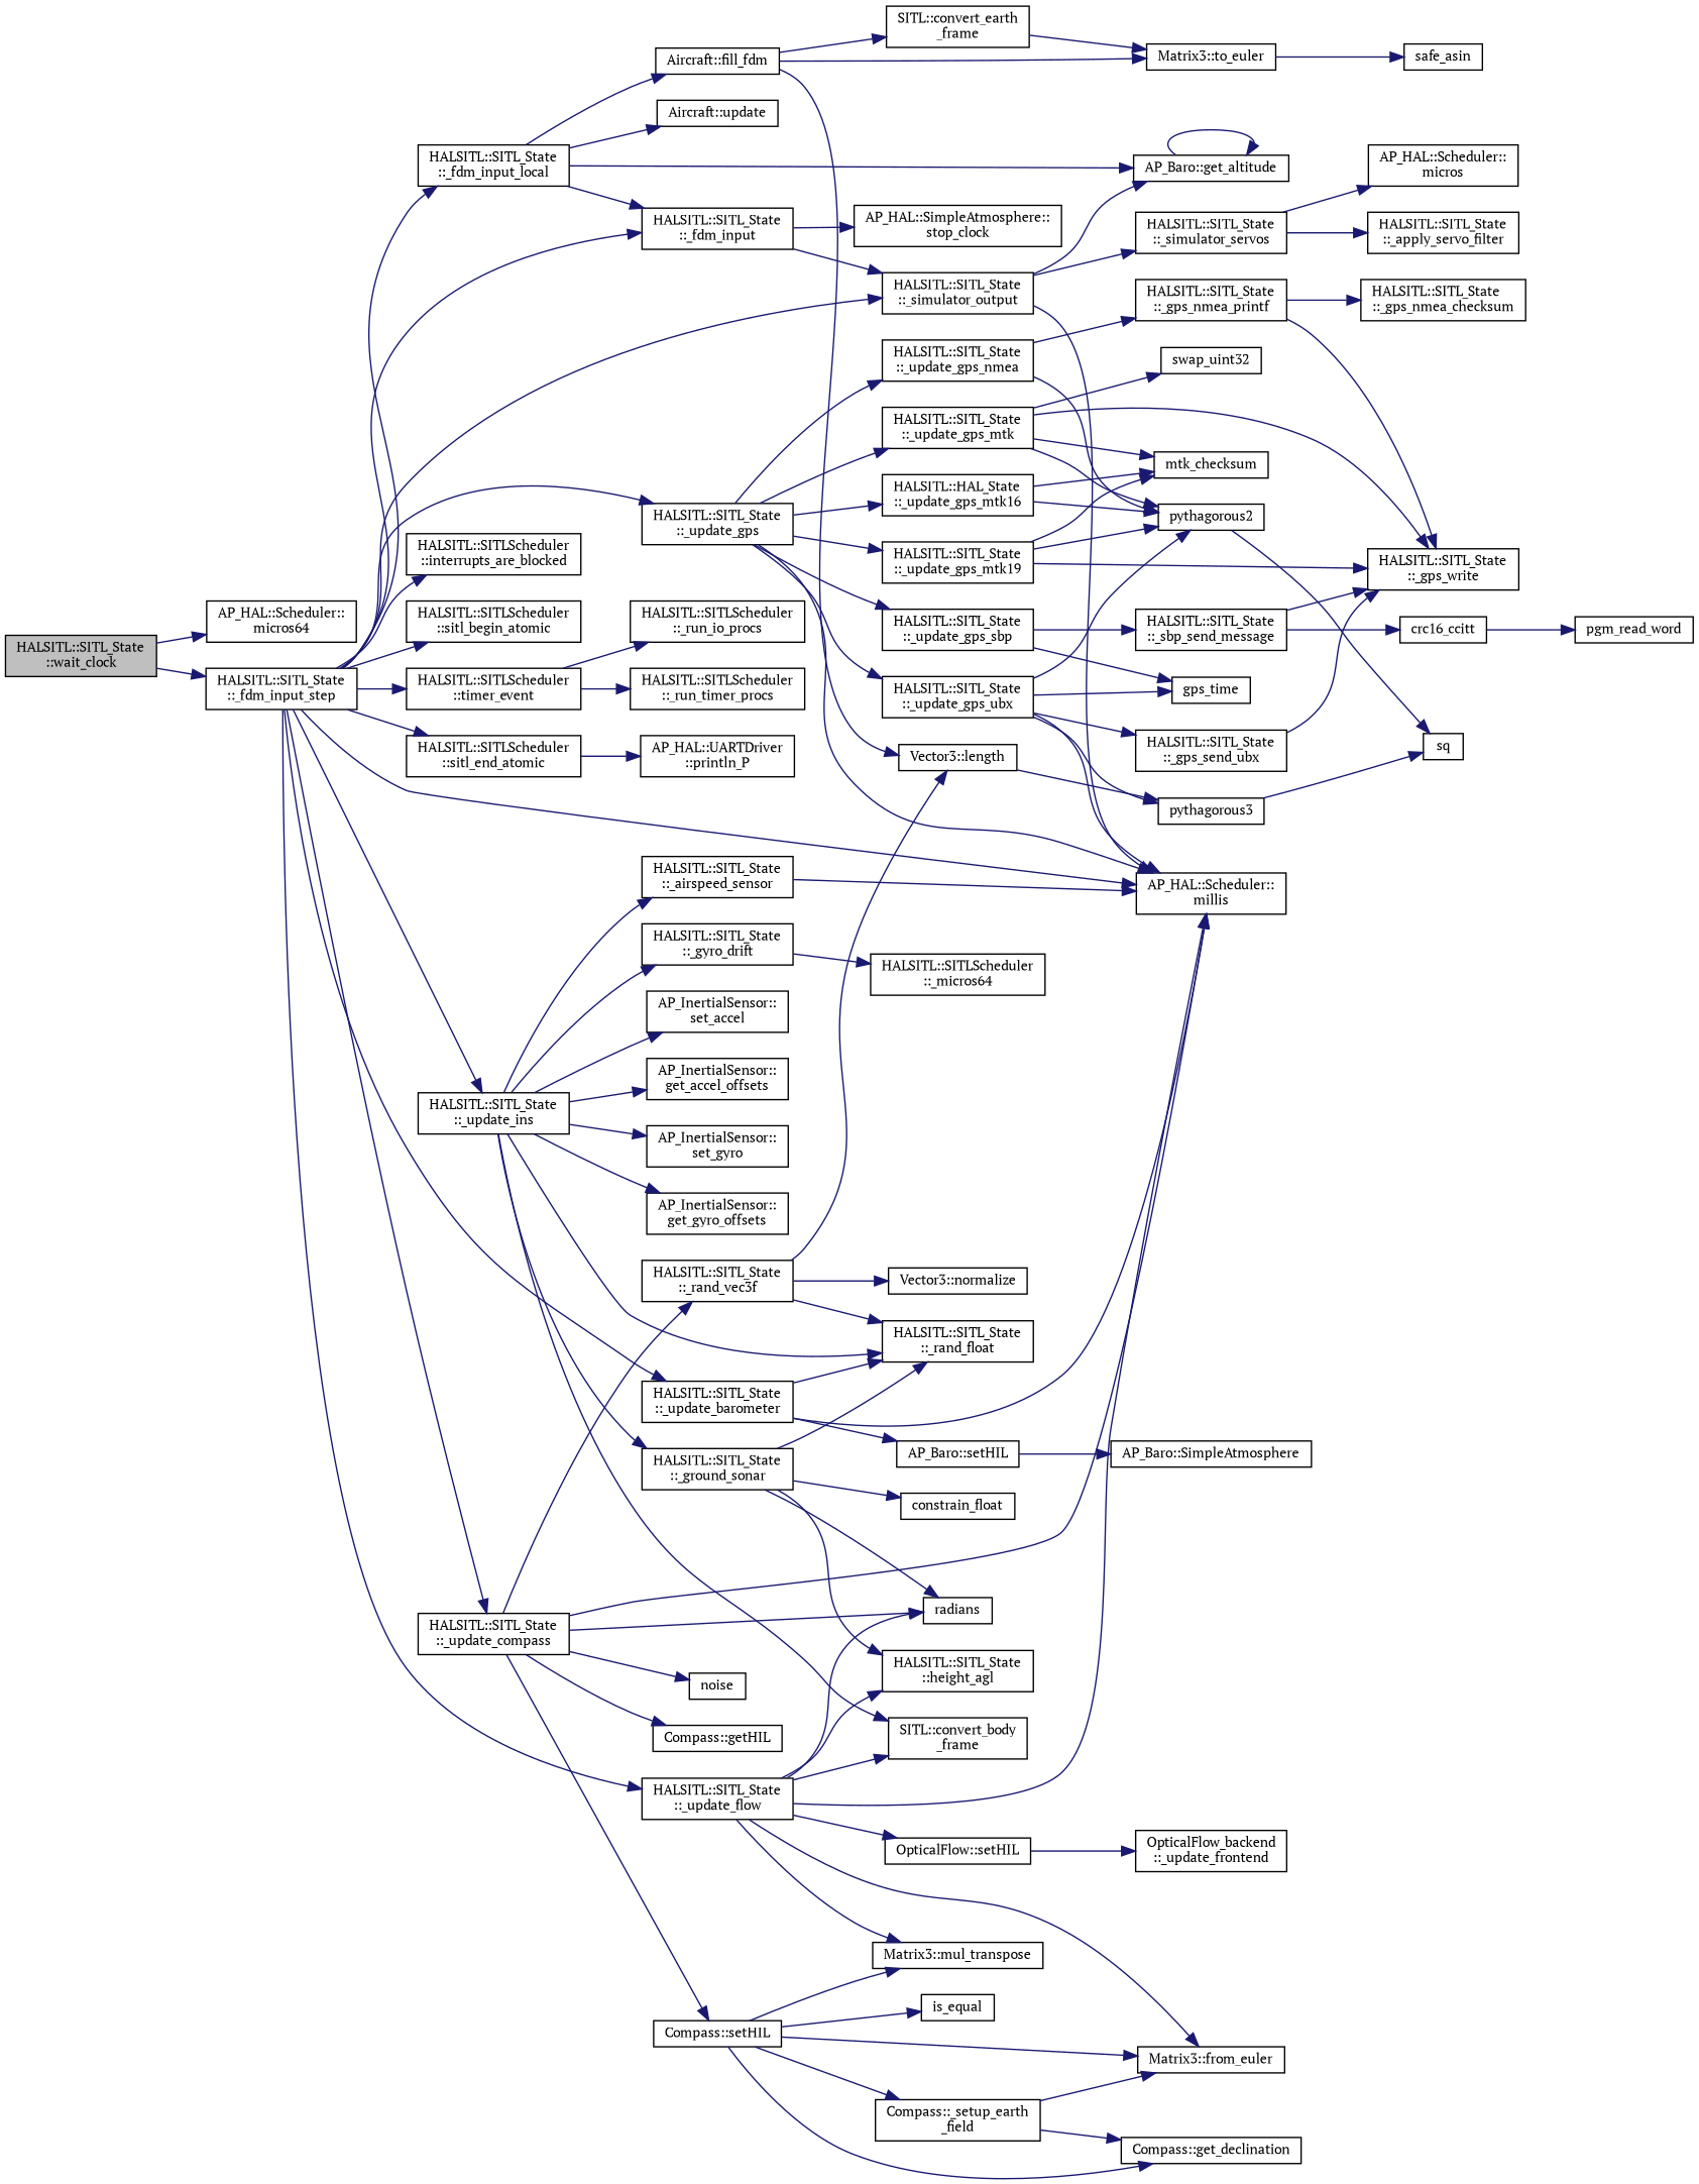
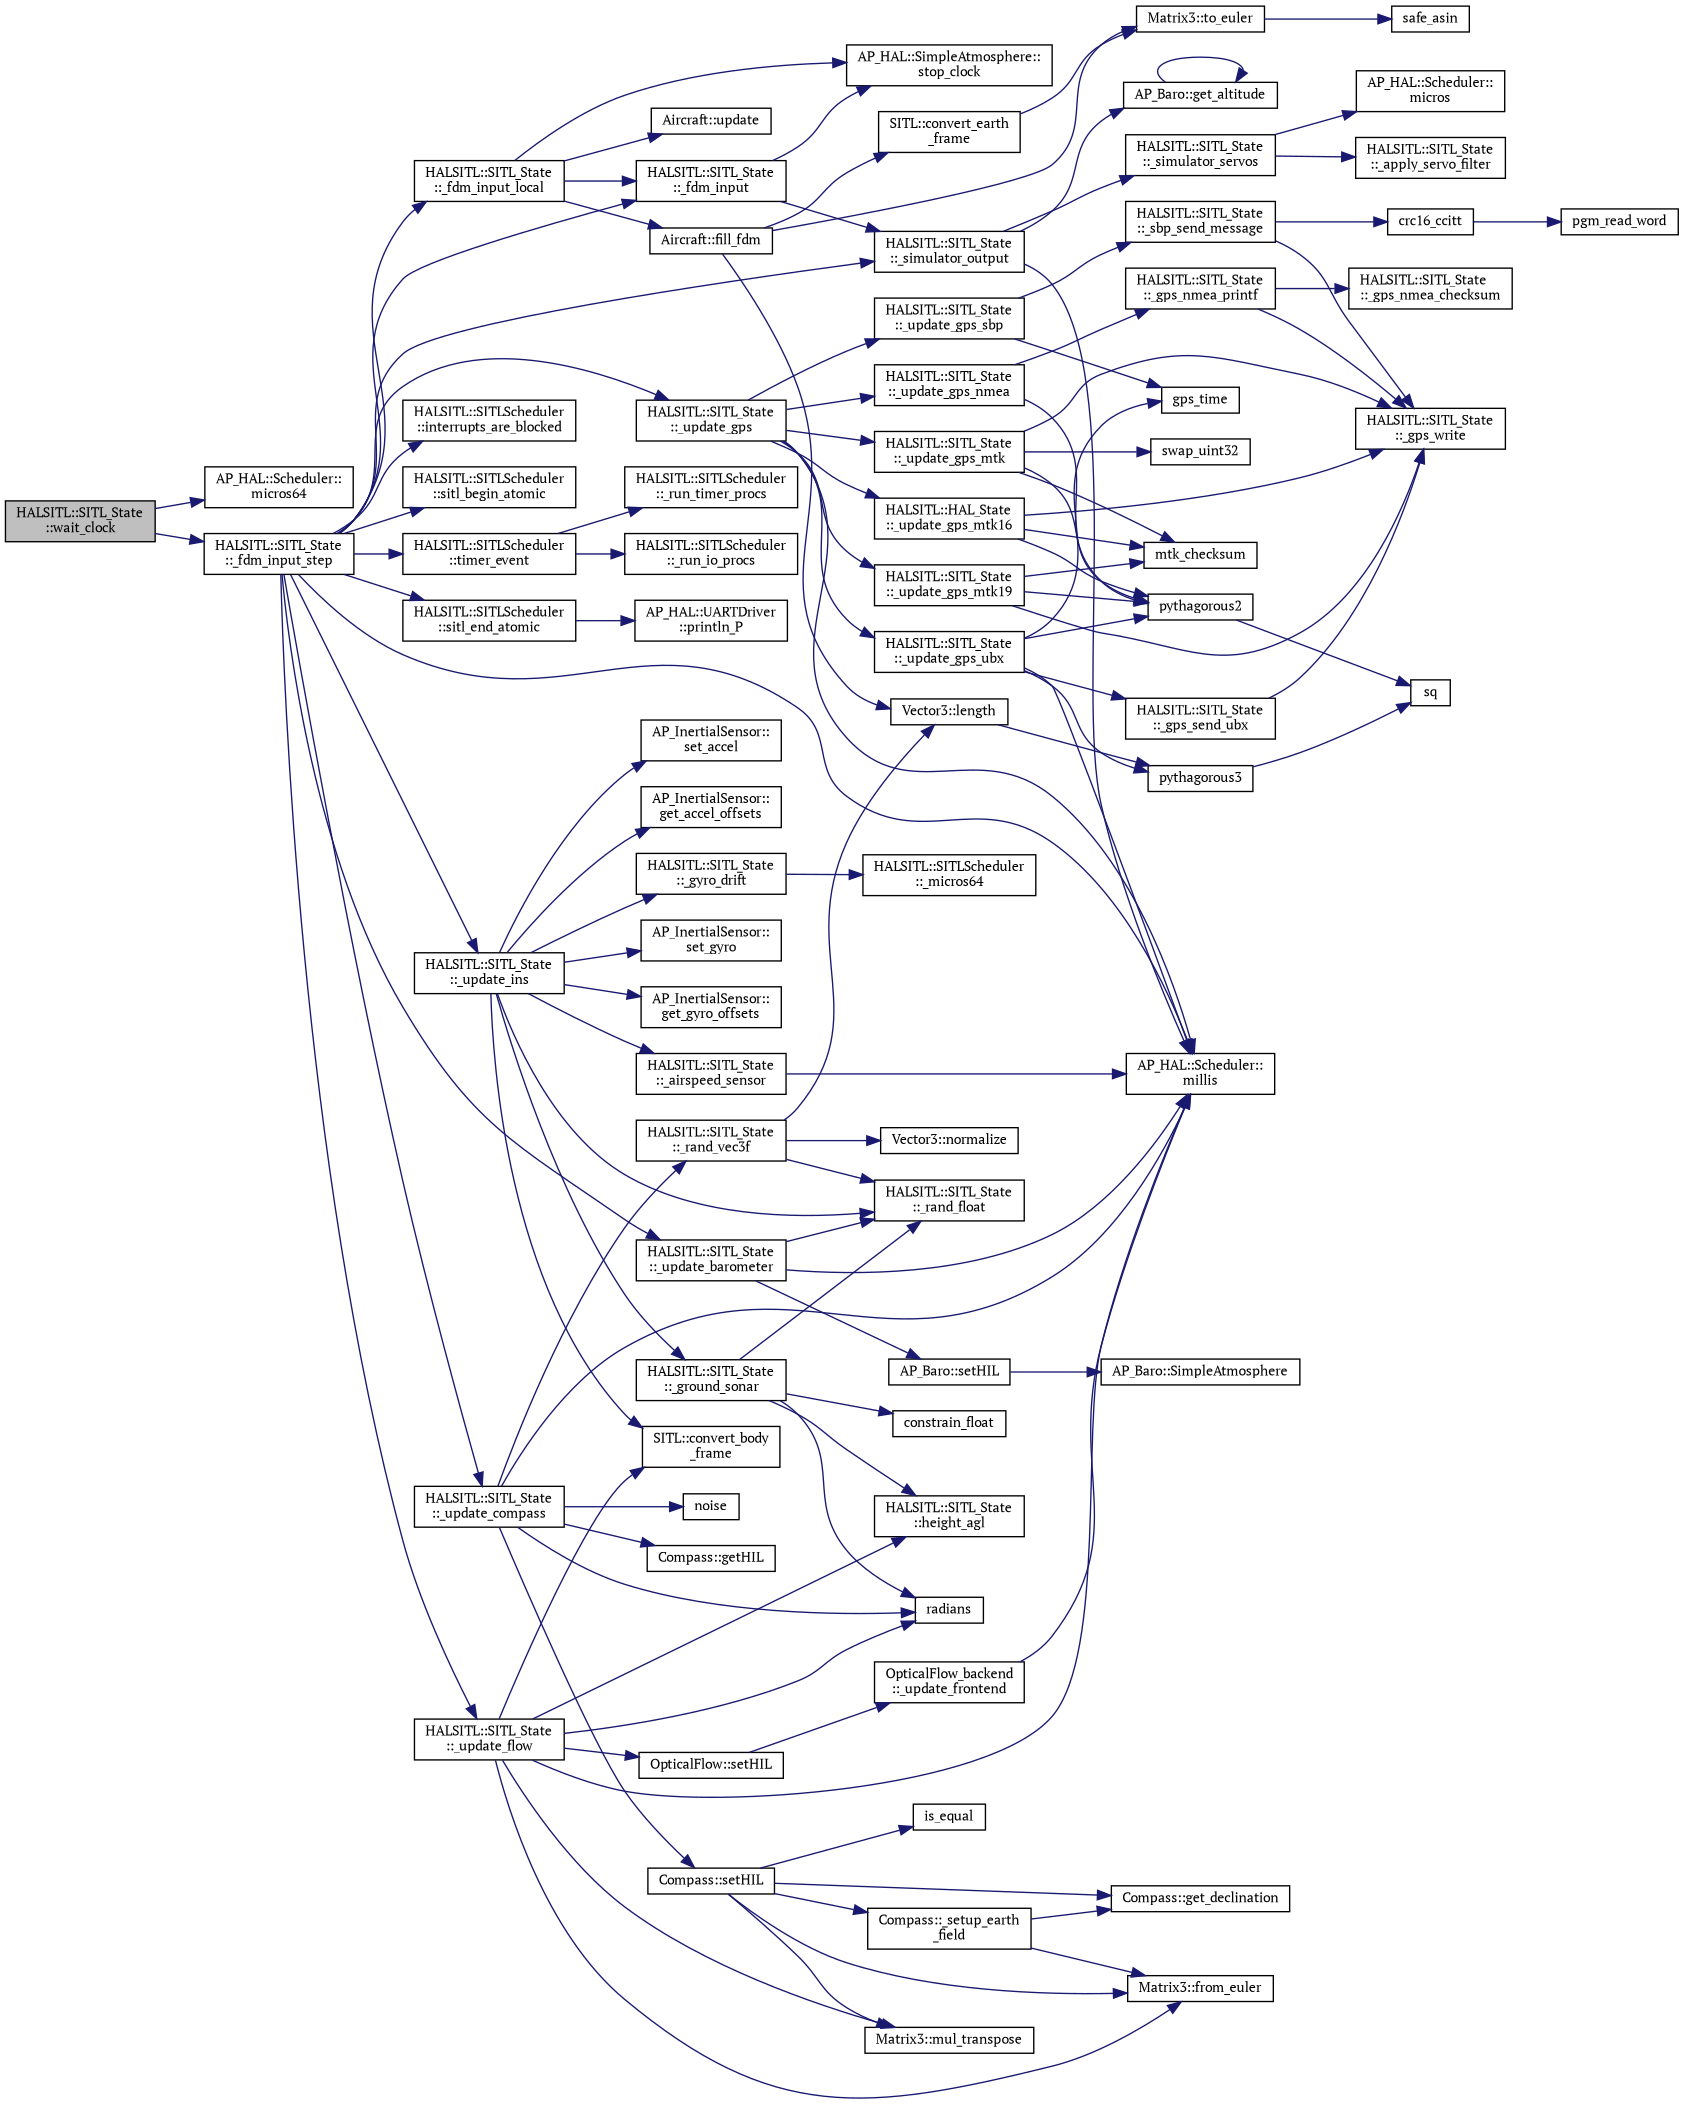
  digraph {
    fontname="PT Serif"
    rankdir=LR
    node [color=black fillcolor=white fontname="PT Serif" fontsize=10 shape=record style=filled]
    edge [color=midnightblue fontname="PT Serif" fontsize=10 labelfontname=Helvetica labelfontsize=10 style=solid]
    n1 [fillcolor=grey75 fontcolor=black height=0.2 label="HALSITL::SITL_State\l::wait_clock" width=0.4]
    n2 [height=0.2 label="AP_HAL::Scheduler::\lmicros64" width=0.4]
    n3 [height=0.2 label="HALSITL::SITL_State\l::_fdm_input_step" width=0.4]
    n4 [height=0.2 label="HALSITL::SITL_State\l::_fdm_input_local" width=0.4]
    n5 [height=0.2 label="HALSITL::SITL_State\l::_fdm_input" width=0.4]
    n6 [height=0.2 label="AP_HAL::Scheduler::\lmillis" width=0.4]
    n7 [height=0.2 label="HALSITL::SITL_State\l::_simulator_output" width=0.4]
    n8 [height=0.2 label="HALSITL::SITLScheduler\l::interrupts_are_blocked" width=0.4]
    n9 [height=0.2 label="HALSITL::SITLScheduler\l::sitl_begin_atomic" width=0.4]
    n10 [height=0.2 label="HALSITL::SITL_State\l::_update_gps" width=0.4]
    n11 [height=0.2 label="HALSITL::SITL_State\l::_update_barometer" width=0.4]
    n12 [height=0.2 label="HALSITL::SITLScheduler\l::timer_event" width=0.4]
    n13 [height=0.2 label="HALSITL::SITLScheduler\l::sitl_end_atomic" width=0.4]
    n14 [height=0.2 label="HALSITL::SITL_State\l::_update_ins" width=0.4]
    n15 [height=0.2 label="HALSITL::SITL_State\l::_update_compass" width=0.4]
    n16 [height=0.2 label="HALSITL::SITL_State\l::_update_flow" width=0.4]
    n17 [height=0.2 label="AP_HAL::SimpleAtmosphere::\lstop_clock" width=0.4]
    n18 [height=0.2 label="Aircraft::update" width=0.4]
    n19 [height=0.2 label="Aircraft::fill_fdm" width=0.4]
    n20 [height=0.2 label="HALSITL::SITL_State\l::_simulator_servos" width=0.4]
    n21 [height=0.2 label="AP_Baro::get_altitude" width=0.4]
    n22 [height=0.2 label="HALSITL::SITL_State\l::_update_gps_ubx" width=0.4]
    n23 [height=0.2 label="HALSITL::SITL_State\l::_update_gps_mtk" width=0.4]
    n24 [height=0.2 label="HALSITL::HAL_State\l::_update_gps_mtk16" width=0.4]
    n25 [height=0.2 label="HALSITL::SITL_State\l::_update_gps_mtk19" width=0.4]
    n26 [height=0.2 label="HALSITL::SITL_State\l::_update_gps_nmea" width=0.4]
    n27 [height=0.2 label="HALSITL::SITL_State\l::_update_gps_sbp" width=0.4]
    n28 [height=0.2 label="HALSITL::SITL_State\l::_rand_float" width=0.4]
    n29 [height=0.2 label="AP_Baro::setHIL" width=0.4]
    n30 [height=0.2 label="HALSITL::SITLScheduler\l::_run_timer_procs" width=0.4]
    n31 [height=0.2 label="HALSITL::SITLScheduler\l::_run_io_procs" width=0.4]
    n32 [height=0.2 label="AP_HAL::UARTDriver\l::println_P" width=0.4]
    n33 [height=0.2 label="SITL::convert_body\l_frame" width=0.4]
    n34 [height=0.2 label="AP_InertialSensor::\lset_accel" width=0.4]
    n35 [height=0.2 label="AP_InertialSensor::\lget_accel_offsets" width=0.4]
    n36 [height=0.2 label="HALSITL::SITL_State\l::_gyro_drift" width=0.4]
    n37 [height=0.2 label="AP_InertialSensor::\lset_gyro" width=0.4]
    n38 [height=0.2 label="AP_InertialSensor::\lget_gyro_offsets" width=0.4]
    n39 [height=0.2 label="HALSITL::SITL_State\l::_ground_sonar" width=0.4]
    n40 [height=0.2 label="HALSITL::SITL_State\l::_airspeed_sensor" width=0.4]
    n41 [height=0.2 label=radians width=0.4]
    n42 [height=0.2 label="Compass::setHIL" width=0.4]
    n43 [height=0.2 label=noise width=0.4]
    n44 [height=0.2 label="HALSITL::SITL_State\l::_rand_vec3f" width=0.4]
    n45 [height=0.2 label="Compass::getHIL" width=0.4]
    n46 [height=0.2 label="HALSITL::SITL_State\l::height_agl" width=0.4]
    n47 [height=0.2 label="Matrix3::from_euler" width=0.4]
    n48 [height=0.2 label="Matrix3::mul_transpose" width=0.4]
    n49 [height=0.2 label="OpticalFlow::setHIL" width=0.4]
    n50 [height=0.2 label="AP_HAL::Scheduler::\lmicros" width=0.4]
    n51 [height=0.2 label="HALSITL::SITL_State\l::_apply_servo_filter" width=0.4]
    n52 [height=0.2 label="SITL::convert_earth\l_frame" width=0.4]
    n53 [height=0.2 label="Matrix3::to_euler" width=0.4]
    n54 [height=0.2 label="Vector3::length" width=0.4]
    n55 [height=0.2 label=safe_asin width=0.4]
    n56 [height=0.2 label=pythagorous3 width=0.4]
    n57 [height=0.2 label=sq width=0.4]
    n58 [height=0.2 label=gps_time width=0.4]
    n59 [height=0.2 label=pythagorous2 width=0.4]
    n60 [height=0.2 label="HALSITL::SITL_State\l::_gps_send_ubx" width=0.4]
    n61 [height=0.2 label="HALSITL::SITL_State\l::_gps_write" width=0.4]
    n62 [height=0.2 label=swap_uint32 width=0.4]
    n63 [height=0.2 label=mtk_checksum width=0.4]
    n64 [height=0.2 label="HALSITL::SITL_State\l::_gps_nmea_printf" width=0.4]
    n65 [height=0.2 label="HALSITL::SITL_State\l::_sbp_send_message" width=0.4]
    n66 [height=0.2 label="HALSITL::SITL_State\l::_gps_nmea_checksum" width=0.4]
    n67 [height=0.2 label=crc16_ccitt width=0.4]
    n68 [height=0.2 label=pgm_read_word width=0.4]
    n69 [height=0.2 label="AP_Baro::SimpleAtmosphere" width=0.4]
    n70 [height=0.2 label="HALSITL::SITLScheduler\l::_micros64" width=0.4]
    n71 [height=0.2 label=constrain_float width=0.4]
    n72 [height=0.2 label=is_equal width=0.4]
    n73 [height=0.2 label="Compass::get_declination" width=0.4]
    n74 [height=0.2 label="Compass::_setup_earth\l_field" width=0.4]
    n75 [height=0.2 label="Vector3::normalize" width=0.4]
    n76 [height=0.2 label="OpticalFlow_backend\l::_update_frontend" width=0.4]
    n1 -> n2
    n1 -> n3
    n3 -> n4
    n3 -> n5
    n3 -> n6
    n3 -> n7
    n3 -> n8
    n3 -> n9
    n3 -> n10
    n3 -> n11
    n3 -> n12
    n3 -> n13
    n3 -> n14
    n3 -> n15
    n3 -> n16
    n4 -> n5
-   n4 -> n21
+   n4 -> n17
    n4 -> n18
    n4 -> n19
    n5 -> n7
    n5 -> n17
    n7 -> n6
    n7 -> n20
    n7 -> n21
    n10 -> n6
    n10 -> n22
    n10 -> n23
    n10 -> n24
    n10 -> n25
    n10 -> n26
    n10 -> n27
    n11 -> n6
    n11 -> n28
    n11 -> n29
    n12 -> n30
    n12 -> n31
    n13 -> n32
    n14 -> n28
    n14 -> n33
    n14 -> n34
    n14 -> n35
    n14 -> n36
    n14 -> n37
    n14 -> n38
    n14 -> n39
    n14 -> n40
    n15 -> n6
    n15 -> n41
    n15 -> n42
    n15 -> n43
    n15 -> n44
    n15 -> n45
    n16 -> n6
    n16 -> n33
    n16 -> n41
    n16 -> n46
    n16 -> n47
    n16 -> n48
    n16 -> n49
    n19 -> n52
    n19 -> n53
    n19 -> n54
    n20 -> n50
    n20 -> n51
    n21 -> n21
    n22 -> n6
    n22 -> n56
    n22 -> n58
    n22 -> n59
    n22 -> n60
    n23 -> n59
    n23 -> n61
    n23 -> n62
    n23 -> n63
    n24 -> n59
+   n24 -> n61
    n24 -> n63
    n25 -> n59
    n25 -> n61
    n25 -> n63
    n26 -> n59
    n26 -> n64
    n27 -> n58
    n27 -> n65
    n29 -> n69
    n36 -> n70
    n39 -> n28
    n39 -> n41
    n39 -> n46
    n39 -> n71
    n40 -> n6
    n42 -> n47
    n42 -> n48
    n42 -> n72
    n42 -> n73
    n42 -> n74
    n44 -> n28
    n44 -> n54
    n44 -> n75
    n49 -> n76
    n52 -> n53
    n53 -> n55
    n54 -> n56
    n56 -> n57
    n59 -> n57
    n60 -> n61
    n64 -> n61
    n64 -> n66
    n65 -> n61
    n65 -> n67
    n67 -> n68
    n74 -> n47
    n74 -> n73
+   n76 -> n6
  }
